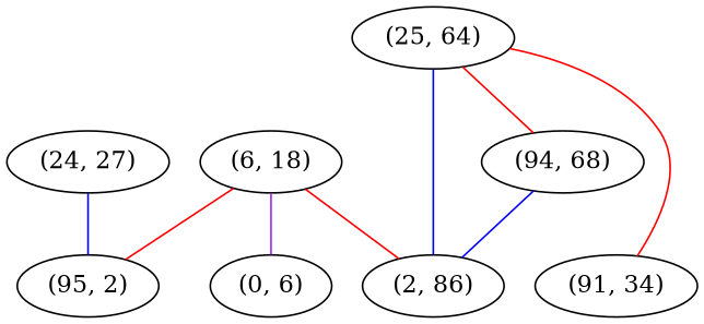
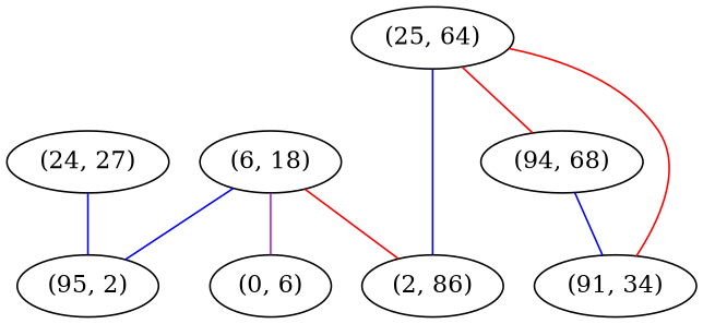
  graph {
    edge [color=red weight=1]
    n1 [label="(0, 6)"]
    "(6, 18)"
    n3 [label="(2, 86)"]
    n4 [label="(95, 2)"]
    "(24, 27)"
    "(25, 64)"
    "(91, 34)"
    "(94, 68)"
    "(6, 18)" -- n1 [color=purple weight=4]
    "(6, 18)" -- n3
-   "(6, 18)" -- n4
+   "(6, 18)" -- n4 [color=blue]
    "(24, 27)" -- n4 [color=blue weight=3]
    "(25, 64)" -- n3 [color=blue weight=3]
    "(25, 64)" -- "(91, 34)"
    "(25, 64)" -- "(94, 68)"
-   "(94, 68)" -- n3 [color=blue weight=3]
+   "(94, 68)" -- "(91, 34)" [color=blue weight=3]
  }
